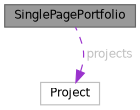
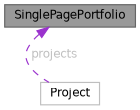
  digraph {
    fontname="DejaVu Sans"
    node [fontname="DejaVu Sans" fontsize=10 shape=box style=filled]
    n1 [color=gray40 fillcolor=grey60 fontcolor=black height=0.2 label=SinglePagePortfolio width=0.4]
    n2 [color=grey75 fillcolor=white height=0.2 label=Project width=0.4]
-   n2 -> n1 [color=darkorchid3 dir=back fontcolor=grey fontname="DejaVu Sans" fontsize=10 label=" projects" labelfontname=Helvetica labelfontsize=10 style=dashed]
+   n1 -> n2 [color=darkorchid3 dir=back fontcolor=grey fontname="DejaVu Sans" fontsize=10 label=" projects" labelfontname=Helvetica labelfontsize=10 style=dashed]
  }
